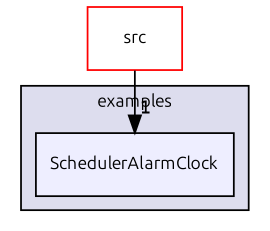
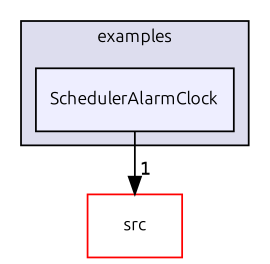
  digraph {
    compound=true
    fontname=Ubuntu
    node [fontname=Ubuntu fontsize=10 shape=box style=filled]
    n1 [fillcolor="#eeeeff" label=SchedulerAlarmClock pencolor=black]
    n2 [color=red fillcolor=white label=src]
    subgraph cluster_1 {
      bgcolor="#ddddee"
      fontsize=10
      label=examples
      pencolor=black
      n1
    }
-   n2 -> n1 [headlabel=1 labeldistance=1.5 labelfontname=Helvetica labelfontsize=10 fontname=Ubuntu]
+   n1 -> n2 [headlabel=1 labeldistance=1.5 labelfontname=Helvetica labelfontsize=10 fontname=Ubuntu]
  }
